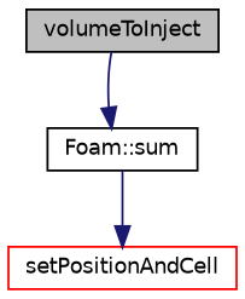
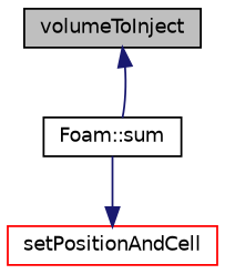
  digraph {
    rankdir=TB
    node [color=black fontname=Helvetica fontsize=10 shape=record]
    edge [color=midnightblue fontname=Helvetica fontsize=10 labelfontname=Helvetica labelfontsize=10 style=solid]
    n1 [fillcolor=grey75 fontcolor=black height=0.2 label=volumeToInject style=filled width=0.4]
    n2 [height=0.2 label="Foam::sum" width=0.4]
    n3 [color=red height=0.2 label=setPositionAndCell width=0.4]
-   n1 -> n2
+   n2 -> n1
    n2 -> n3
  }
